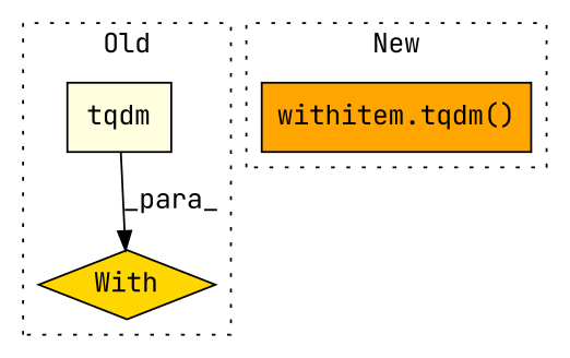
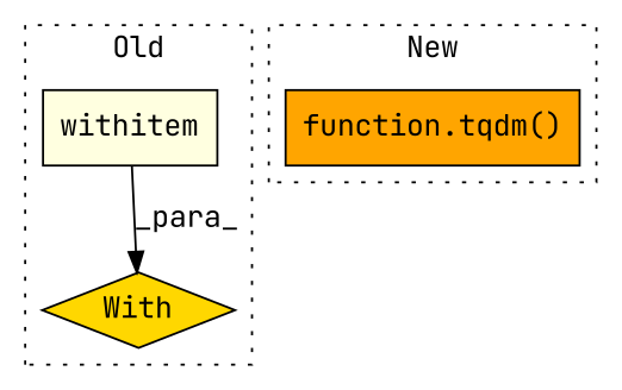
  digraph {
    fontname="JetBrains Mono"
    node [shape=box style=filled fontname="JetBrains Mono"]
    n1 [a=39 l="5,36" label=With s="8001,8011" shape=diamond fillcolor=gold]
-   n2 [a=49 l=5 label=tqdm s=8006 fillcolor=lightyellow]
-   n3 [a=75 l="5,97" label="withitem.tqdm()" s="5184,5221" fillcolor=orange]
+   n2 [a=49 l=5 label=withitem s=8006 fillcolor=lightyellow]
+   n3 [a=75 l="5,97" label="function.tqdm()" s="5184,5221" fillcolor=orange]
    subgraph cluster_1 {
      label=Old
      style=dotted
      n1
      n2
    }
    subgraph cluster_2 {
      label=New
      style=dotted
      n3
    }
    n2 -> n1 [label=_para_ fontname="JetBrains Mono"]
  }
